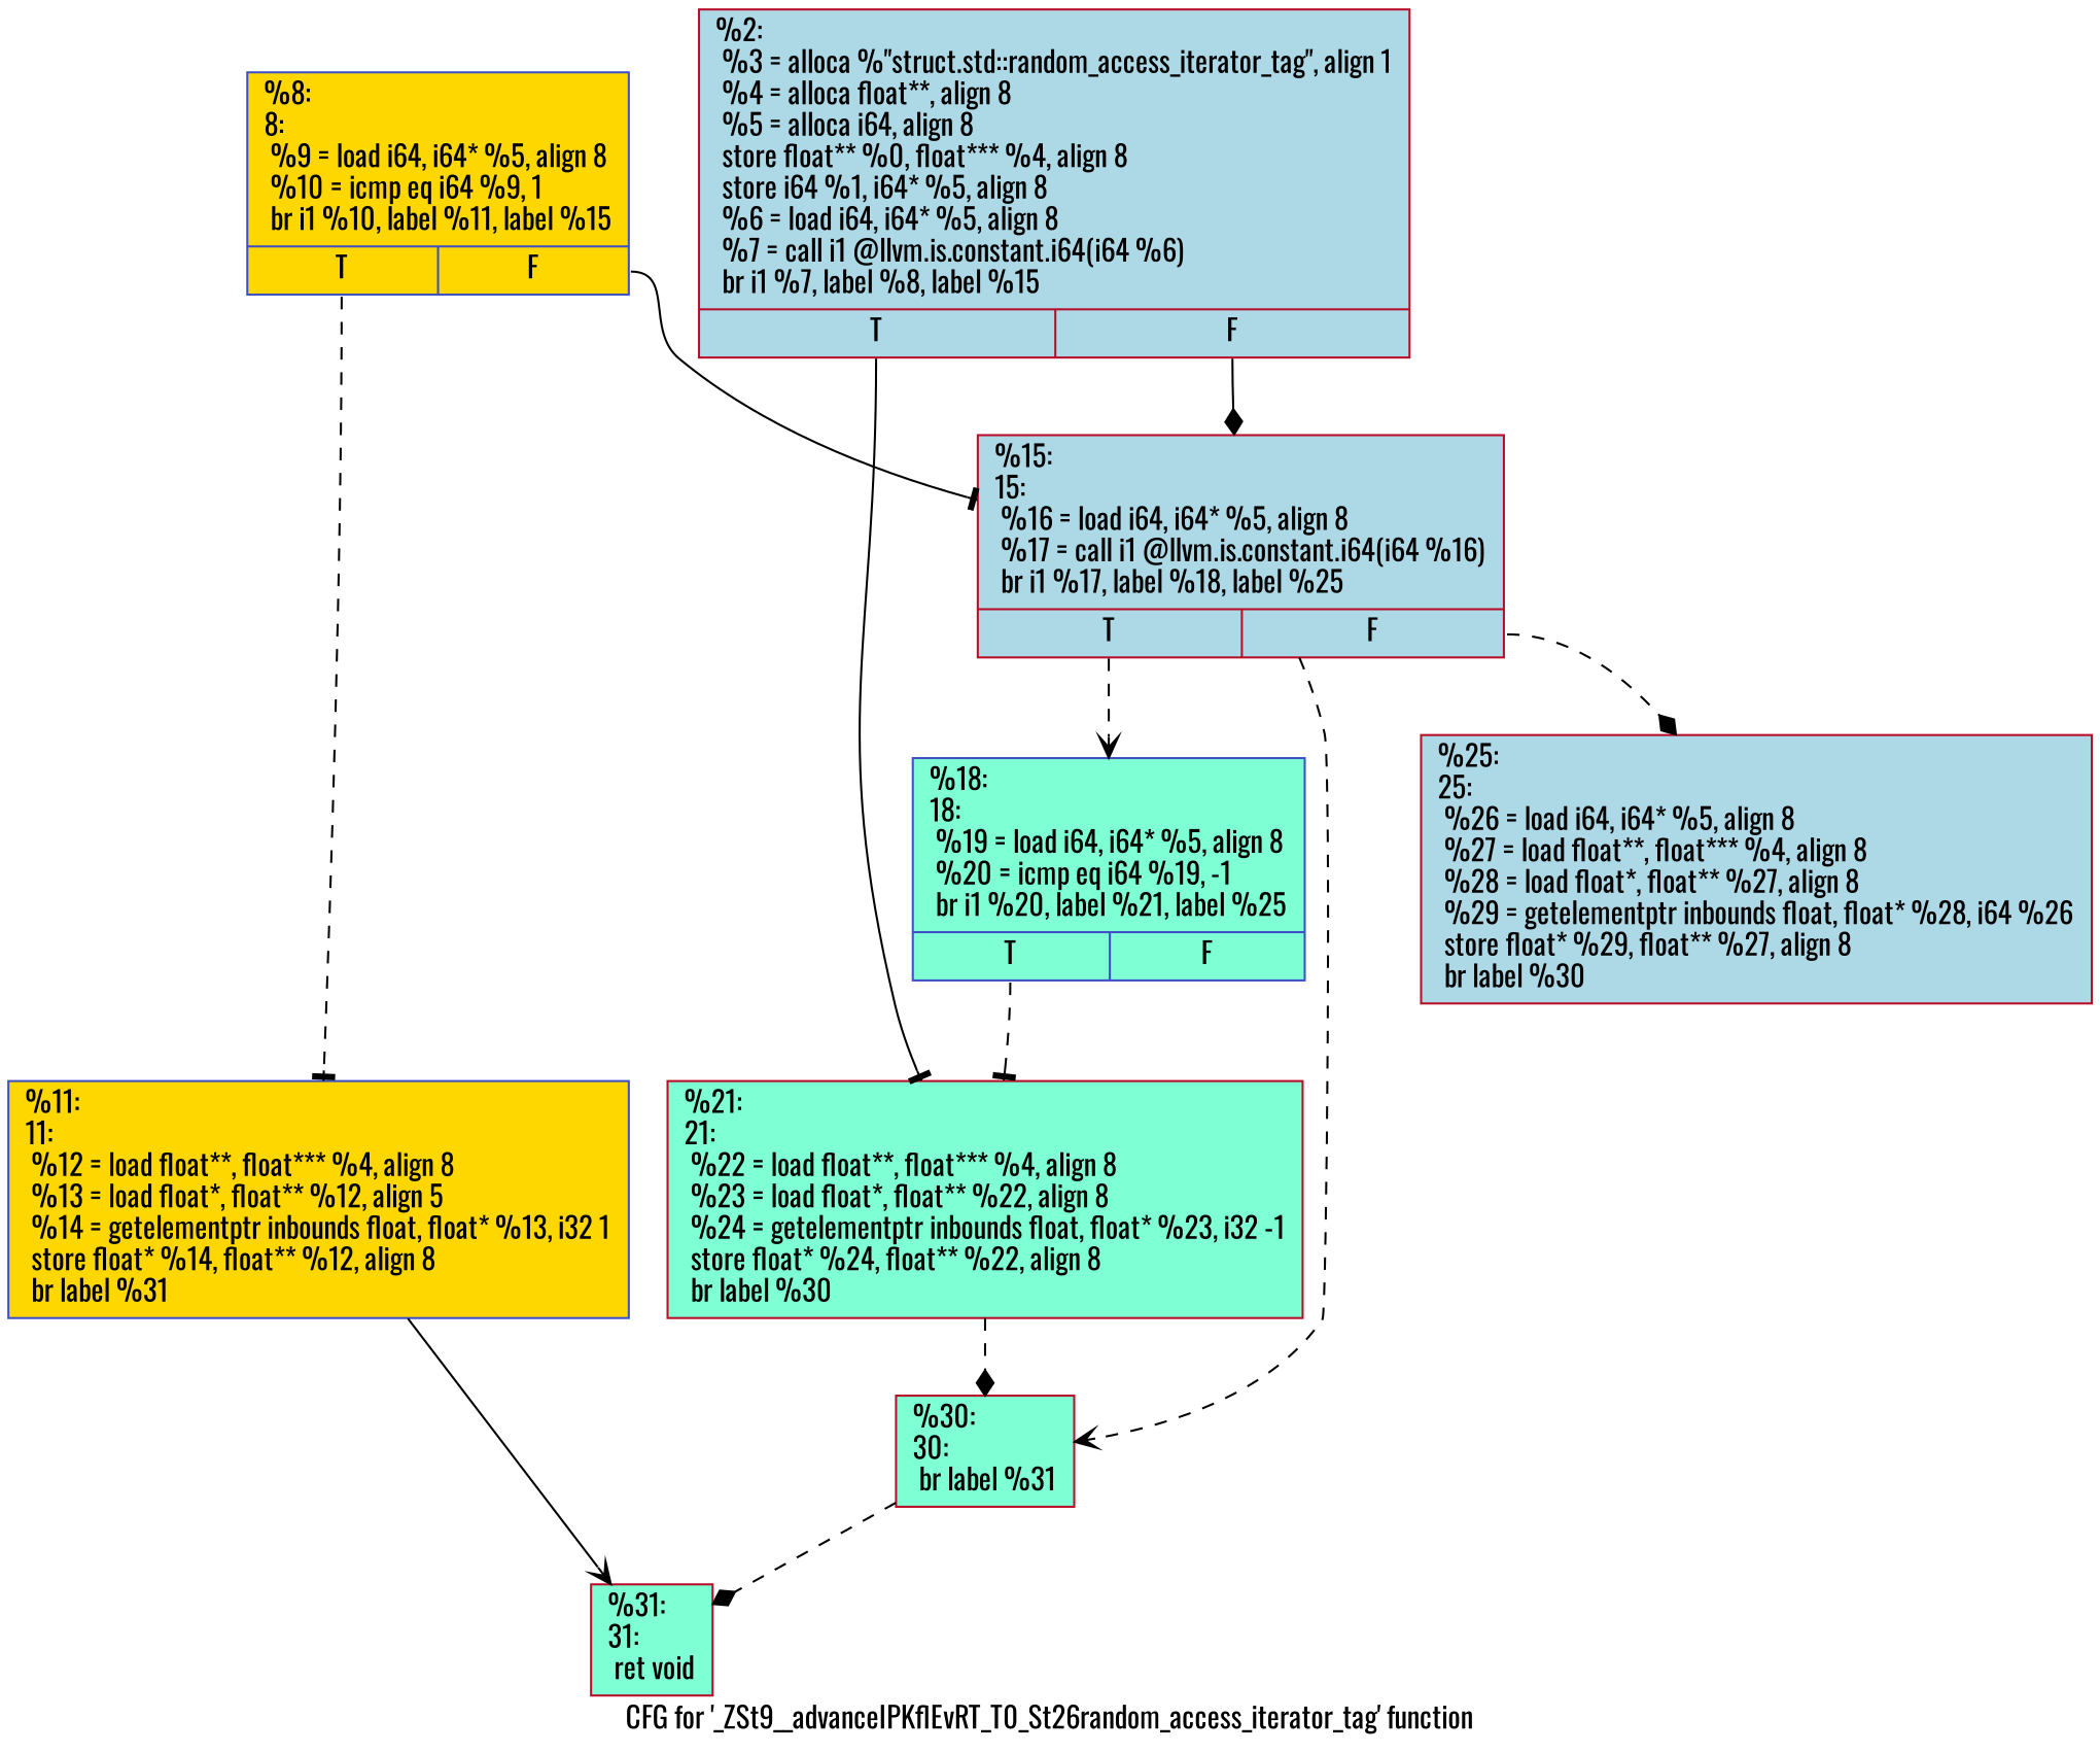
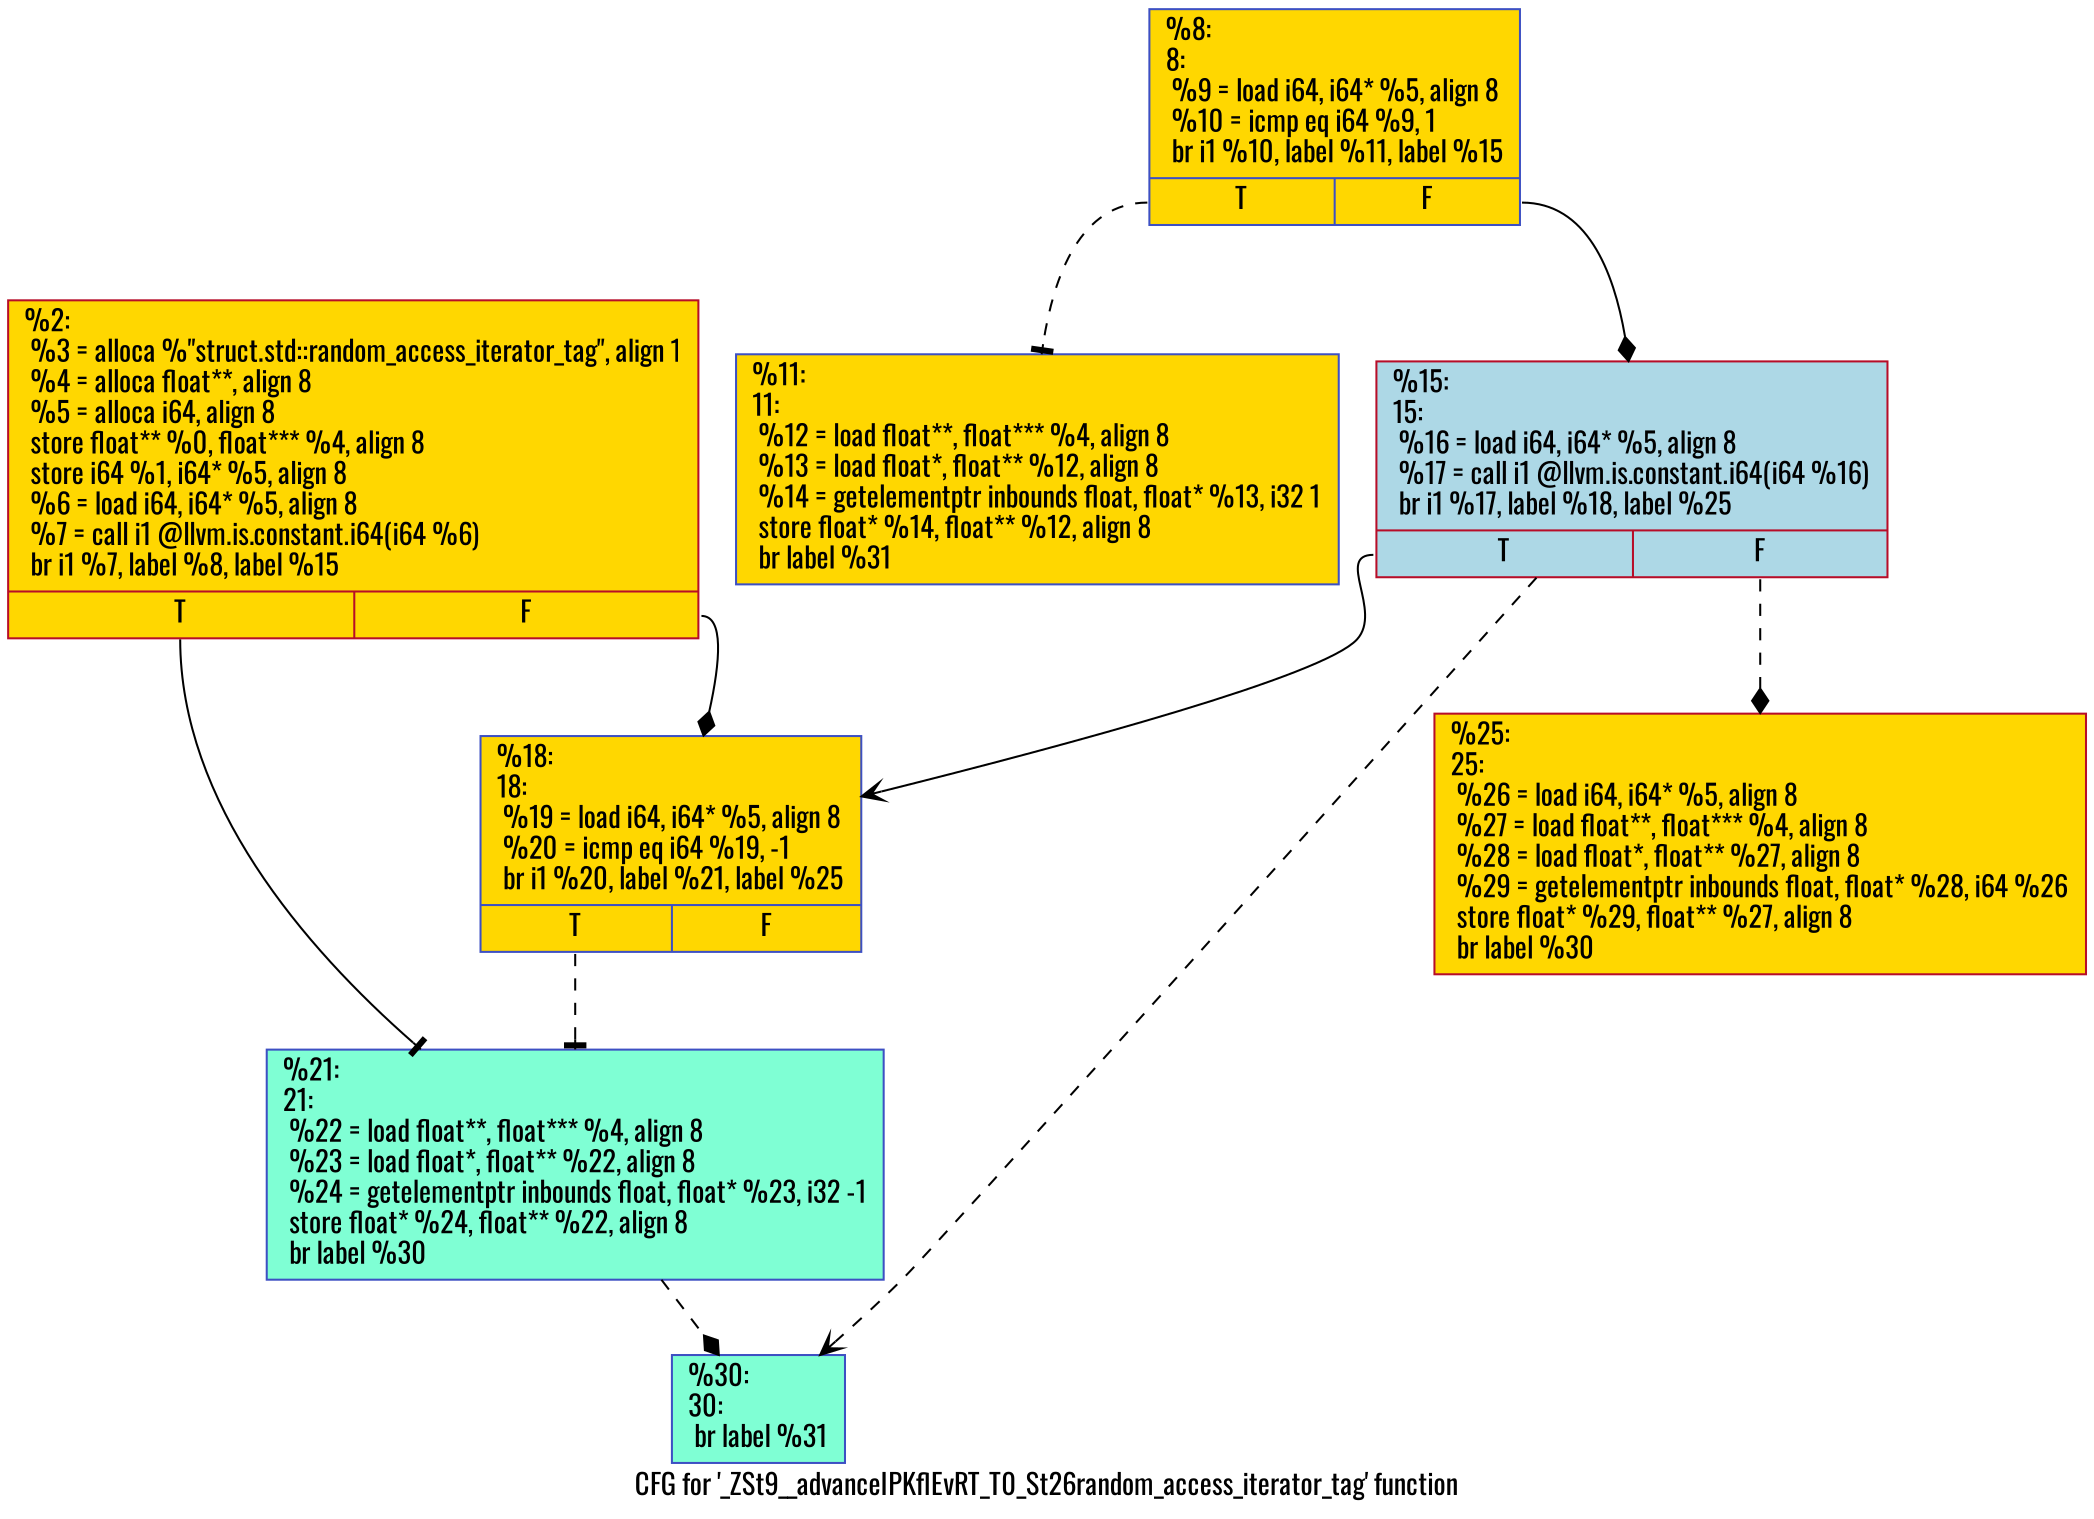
  digraph {
    fontname=Oswald
    label="CFG for '_ZSt9__advanceIPKflEvRT_T0_St26random_access_iterator_tag' function"
    node [color="#b70d28ff" fillcolor=aquamarine fontname=Oswald shape=record style=filled]
    edge [arrowhead=diamond fontname=Oswald style=dashed]
-   n1 [fillcolor=lightblue label="{%2:\l  %3 = alloca %\"struct.std::random_access_iterator_tag\", align 1\l  %4 = alloca float**, align 8\l  %5 = alloca i64, align 8\l  store float** %0, float*** %4, align 8\l  store i64 %1, i64* %5, align 8\l  %6 = load i64, i64* %5, align 8\l  %7 = call i1 @llvm.is.constant.i64(i64 %6)\l  br i1 %7, label %8, label %15\l|{<s0>T|<s1>F}}"]
+   n1 [fillcolor=gold label="{%2:\l  %3 = alloca %\"struct.std::random_access_iterator_tag\", align 1\l  %4 = alloca float**, align 8\l  %5 = alloca i64, align 8\l  store float** %0, float*** %4, align 8\l  store i64 %1, i64* %5, align 8\l  %6 = load i64, i64* %5, align 8\l  %7 = call i1 @llvm.is.constant.i64(i64 %6)\l  br i1 %7, label %8, label %15\l|{<s0>T|<s1>F}}"]
    n2 [fillcolor=lightblue label="{%15:\l15:                                               \l  %16 = load i64, i64* %5, align 8\l  %17 = call i1 @llvm.is.constant.i64(i64 %16)\l  br i1 %17, label %18, label %25\l|{<s0>T|<s1>F}}"]
-   n3 [label="{%21:\l21:                                               \l  %22 = load float**, float*** %4, align 8\l  %23 = load float*, float** %22, align 8\l  %24 = getelementptr inbounds float, float* %23, i32 -1\l  store float* %24, float** %22, align 8\l  br label %30\l}"]
+   n3 [color="#3d50c3ff" label="{%21:\l21:                                               \l  %22 = load float**, float*** %4, align 8\l  %23 = load float*, float** %22, align 8\l  %24 = getelementptr inbounds float, float* %23, i32 -1\l  store float* %24, float** %22, align 8\l  br label %30\l}"]
    n4 [color="#3d50c3ff" fillcolor=gold label="{%8:\l8:                                                \l  %9 = load i64, i64* %5, align 8\l  %10 = icmp eq i64 %9, 1\l  br i1 %10, label %11, label %15\l|{<s0>T|<s1>F}}"]
-   n5 [color="#3d50c3ff" fillcolor=gold label="{%11:\l11:                                               \l  %12 = load float**, float*** %4, align 8\l  %13 = load float*, float** %12, align 5\l  %14 = getelementptr inbounds float, float* %13, i32 1\l  store float* %14, float** %12, align 8\l  br label %31\l}"]
-   n6 [color="#3d50c3ff" label="{%18:\l18:                                               \l  %19 = load i64, i64* %5, align 8\l  %20 = icmp eq i64 %19, -1\l  br i1 %20, label %21, label %25\l|{<s0>T|<s1>F}}"]
-   n7 [fillcolor=lightblue label="{%25:\l25:                                               \l  %26 = load i64, i64* %5, align 8\l  %27 = load float**, float*** %4, align 8\l  %28 = load float*, float** %27, align 8\l  %29 = getelementptr inbounds float, float* %28, i64 %26\l  store float* %29, float** %27, align 8\l  br label %30\l}"]
-   n8 [label="{%30:\l30:                                               \l  br label %31\l}"]
-   n9 [label="{%31:\l31:                                               \l  ret void\l}"]
-   n1 -> n2 [style=solid tailport=s1]
+   n5 [color="#3d50c3ff" fillcolor=gold label="{%11:\l11:                                               \l  %12 = load float**, float*** %4, align 8\l  %13 = load float*, float** %12, align 8\l  %14 = getelementptr inbounds float, float* %13, i32 1\l  store float* %14, float** %12, align 8\l  br label %31\l}"]
+   n6 [color="#3d50c3ff" fillcolor=gold label="{%18:\l18:                                               \l  %19 = load i64, i64* %5, align 8\l  %20 = icmp eq i64 %19, -1\l  br i1 %20, label %21, label %25\l|{<s0>T|<s1>F}}"]
+   n7 [fillcolor=gold label="{%25:\l25:                                               \l  %26 = load i64, i64* %5, align 8\l  %27 = load float**, float*** %4, align 8\l  %28 = load float*, float** %27, align 8\l  %29 = getelementptr inbounds float, float* %28, i64 %26\l  store float* %29, float** %27, align 8\l  br label %30\l}"]
+   n8 [color="#3d50c3ff" label="{%30:\l30:                                               \l  br label %31\l}"]
+   n1 -> n6 [style=solid tailport=s1]
    n1 -> n3 [arrowhead=tee style=solid tailport=s0]
-   n2 -> n6 [arrowhead=vee tailport=s0]
+   n2 -> n6 [arrowhead=vee style=solid tailport=s0]
    n2 -> n7 [tailport=s1]
    n2 -> n8 [arrowhead=vee]
    n3 -> n8
-   n4 -> n2 [arrowhead=tee style=solid tailport=s1]
+   n4 -> n2 [style=solid tailport=s1]
    n4 -> n5 [arrowhead=tee tailport=s0]
-   n5 -> n9 [arrowhead=vee style=solid]
    n6 -> n3 [arrowhead=tee tailport=s0]
-   n8 -> n9
  }
